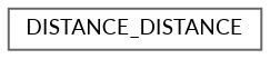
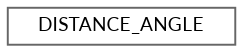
  digraph {
    rankdir=LR
    fontname=Lato
-   n1 [color=grey40 fillcolor=white fontname=Lato fontsize=10 height=0.2 label=DISTANCE_DISTANCE shape=box style=filled width=0.4]
+   n1 [color=grey40 fillcolor=white fontname=Lato fontsize=10 height=0.2 label=DISTANCE_ANGLE shape=box style=filled width=0.4]
  }
